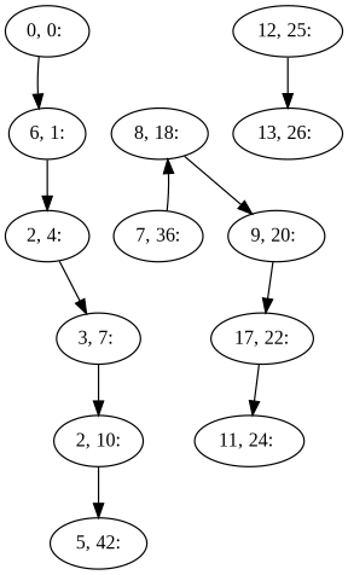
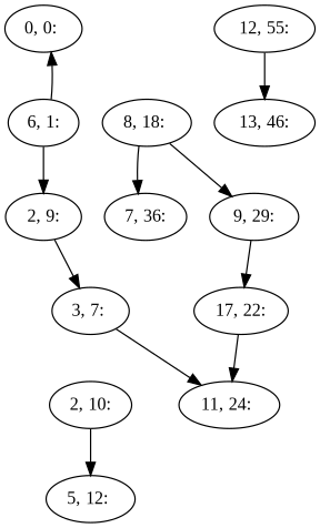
  digraph {
    fontname="Liberation Serif"
    node [fontname="Liberation Serif"]
    edge [fontname="Liberation Serif"]
    n1 [label="0, 0: "]
    n2 [label="6, 1:"]
-   n3 [label="2, 4: "]
+   n3 [label="2, 9:"]
    n4 [label="3, 7: "]
    n5 [label="2, 10:"]
-   n6 [label="5, 42:"]
+   n6 [label="5, 12: "]
    n7 [label="7, 36:"]
    n8 [label="8, 18: "]
-   n9 [label="9, 20: "]
+   n9 [label="9, 29:"]
    n10 [label="17, 22:"]
    n11 [label="11, 24: "]
-   n12 [label="12, 25: "]
-   n13 [label="13, 26: "]
-   n1 -> n2
+   n12 [label="12, 55:"]
+   n13 [label="13, 46:"]
+   n2 -> n1
    n2 -> n3
    n3 -> n4
-   n4 -> n5
+   n4 -> n11
    n5 -> n6
-   n7 -> n8
+   n8 -> n7
    n8 -> n9
    n9 -> n10
    n10 -> n11
    n12 -> n13
  }
